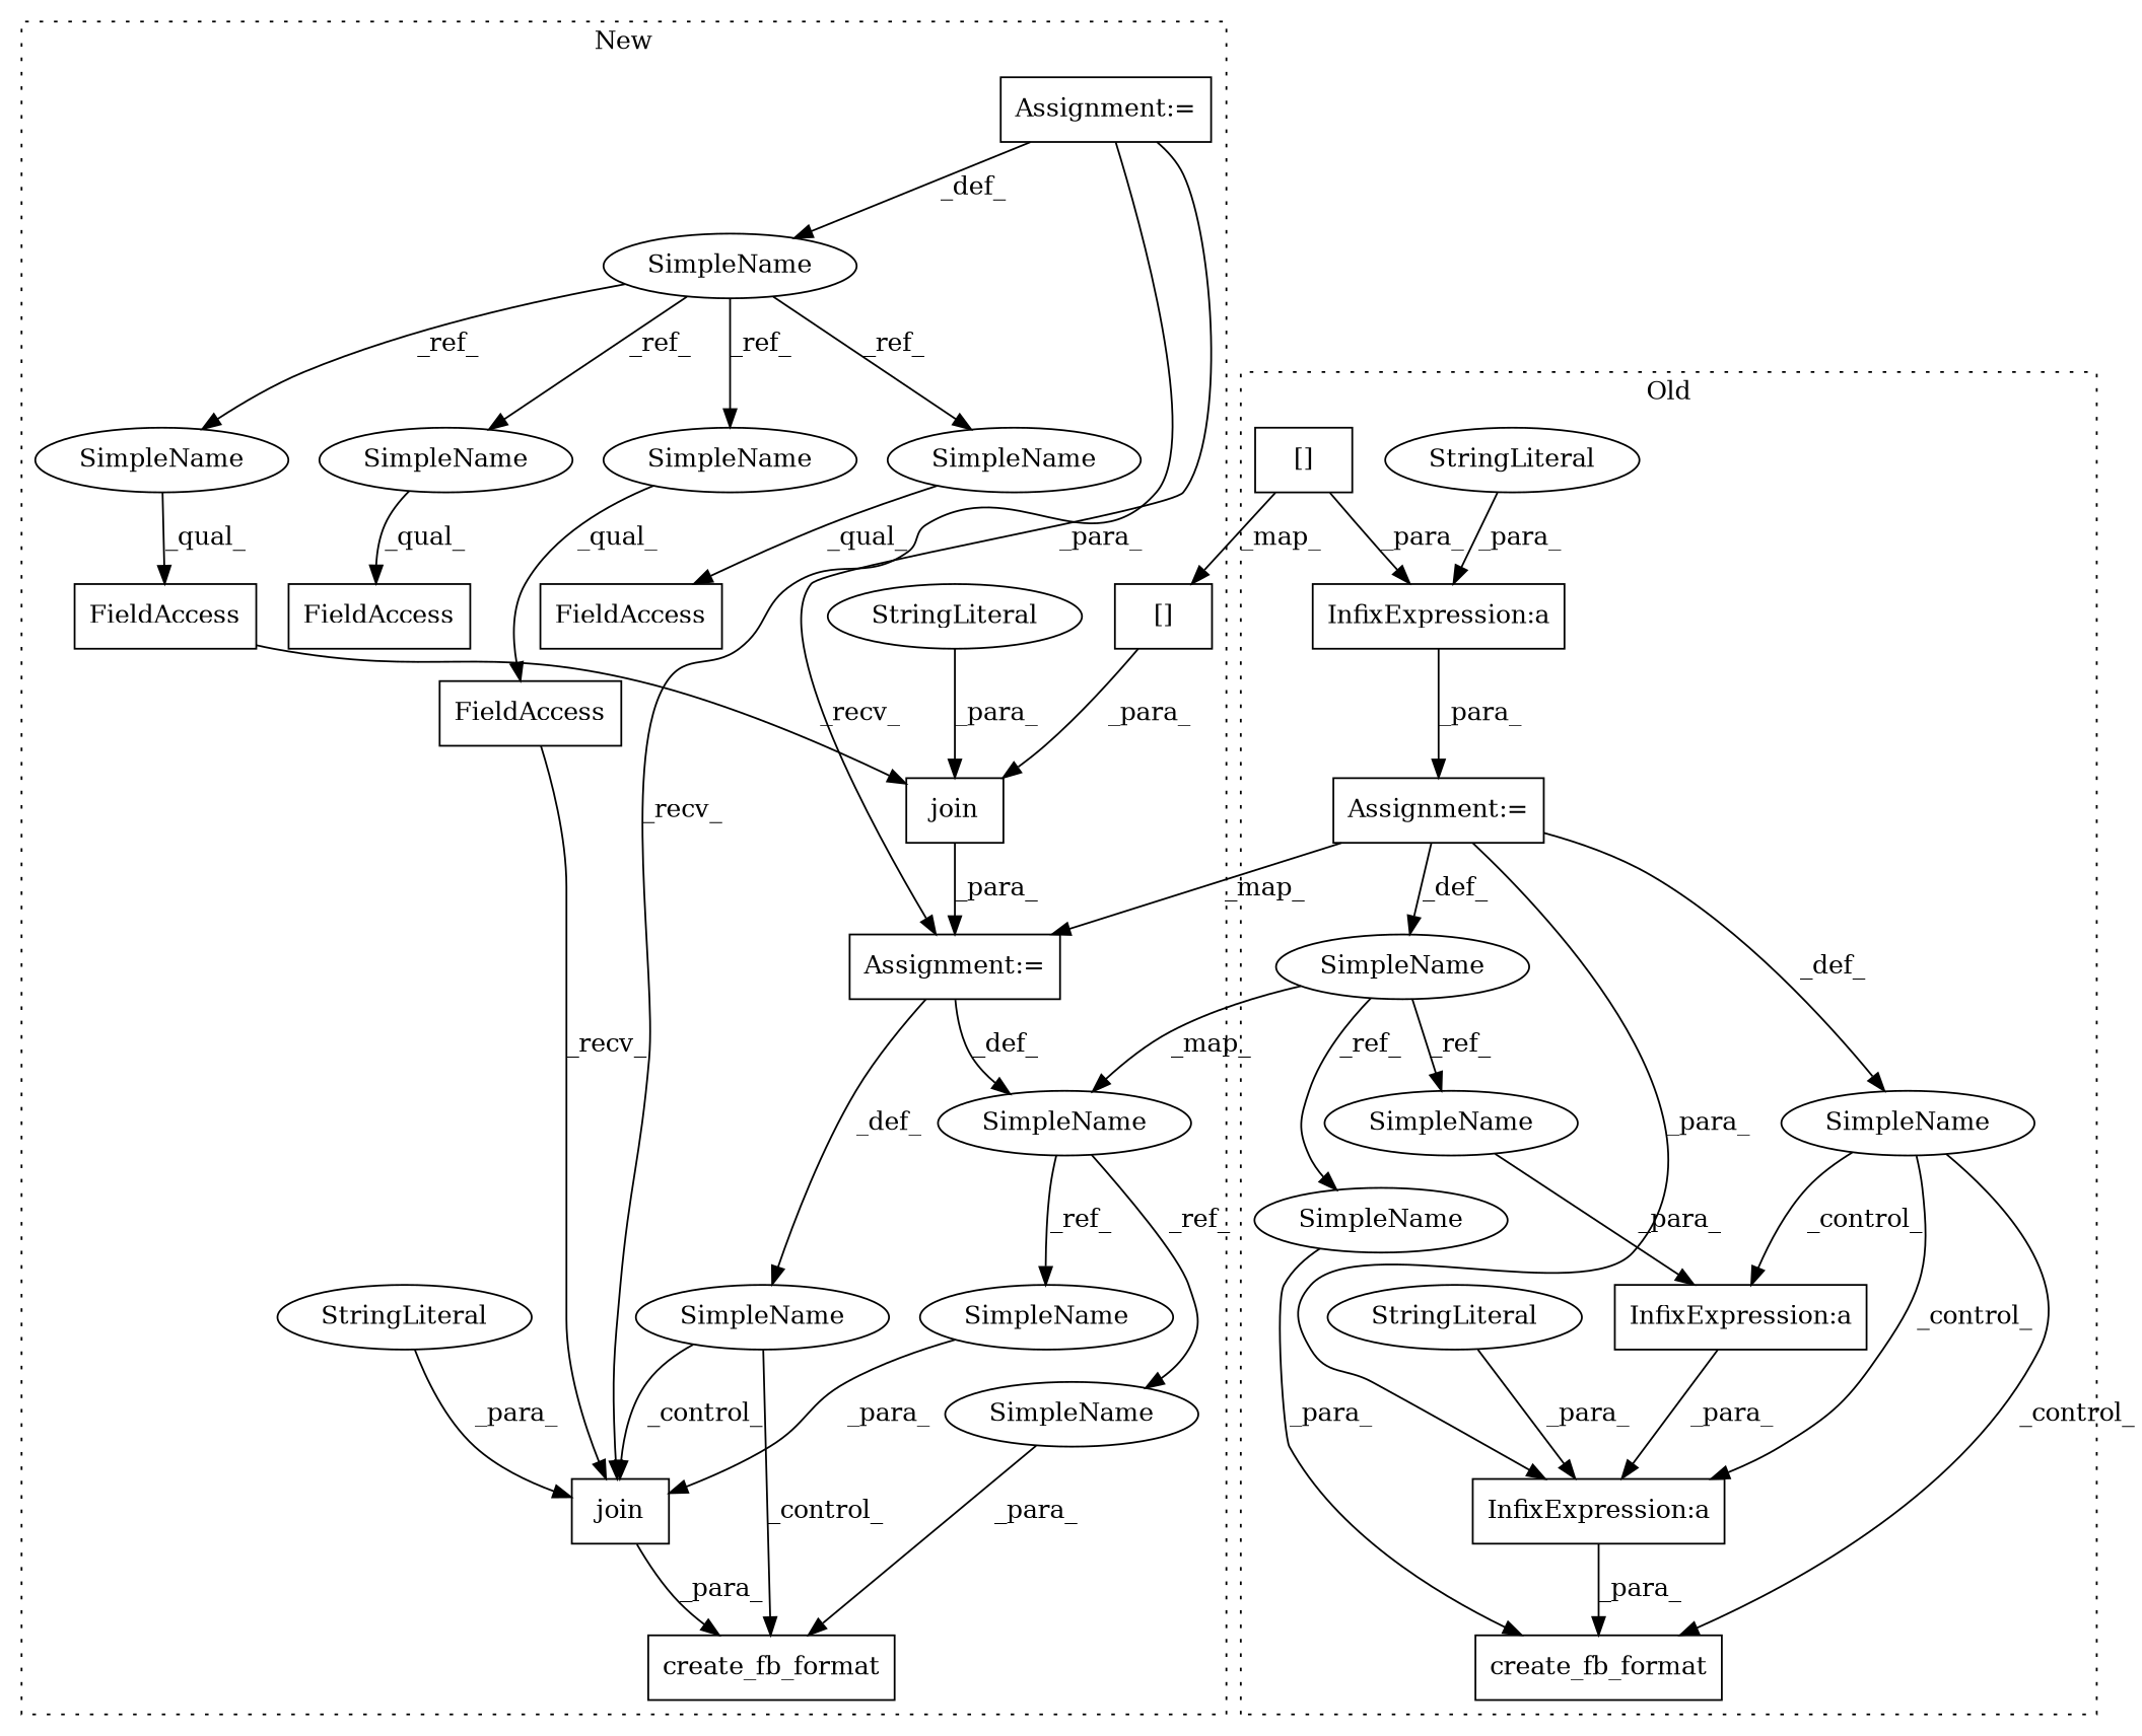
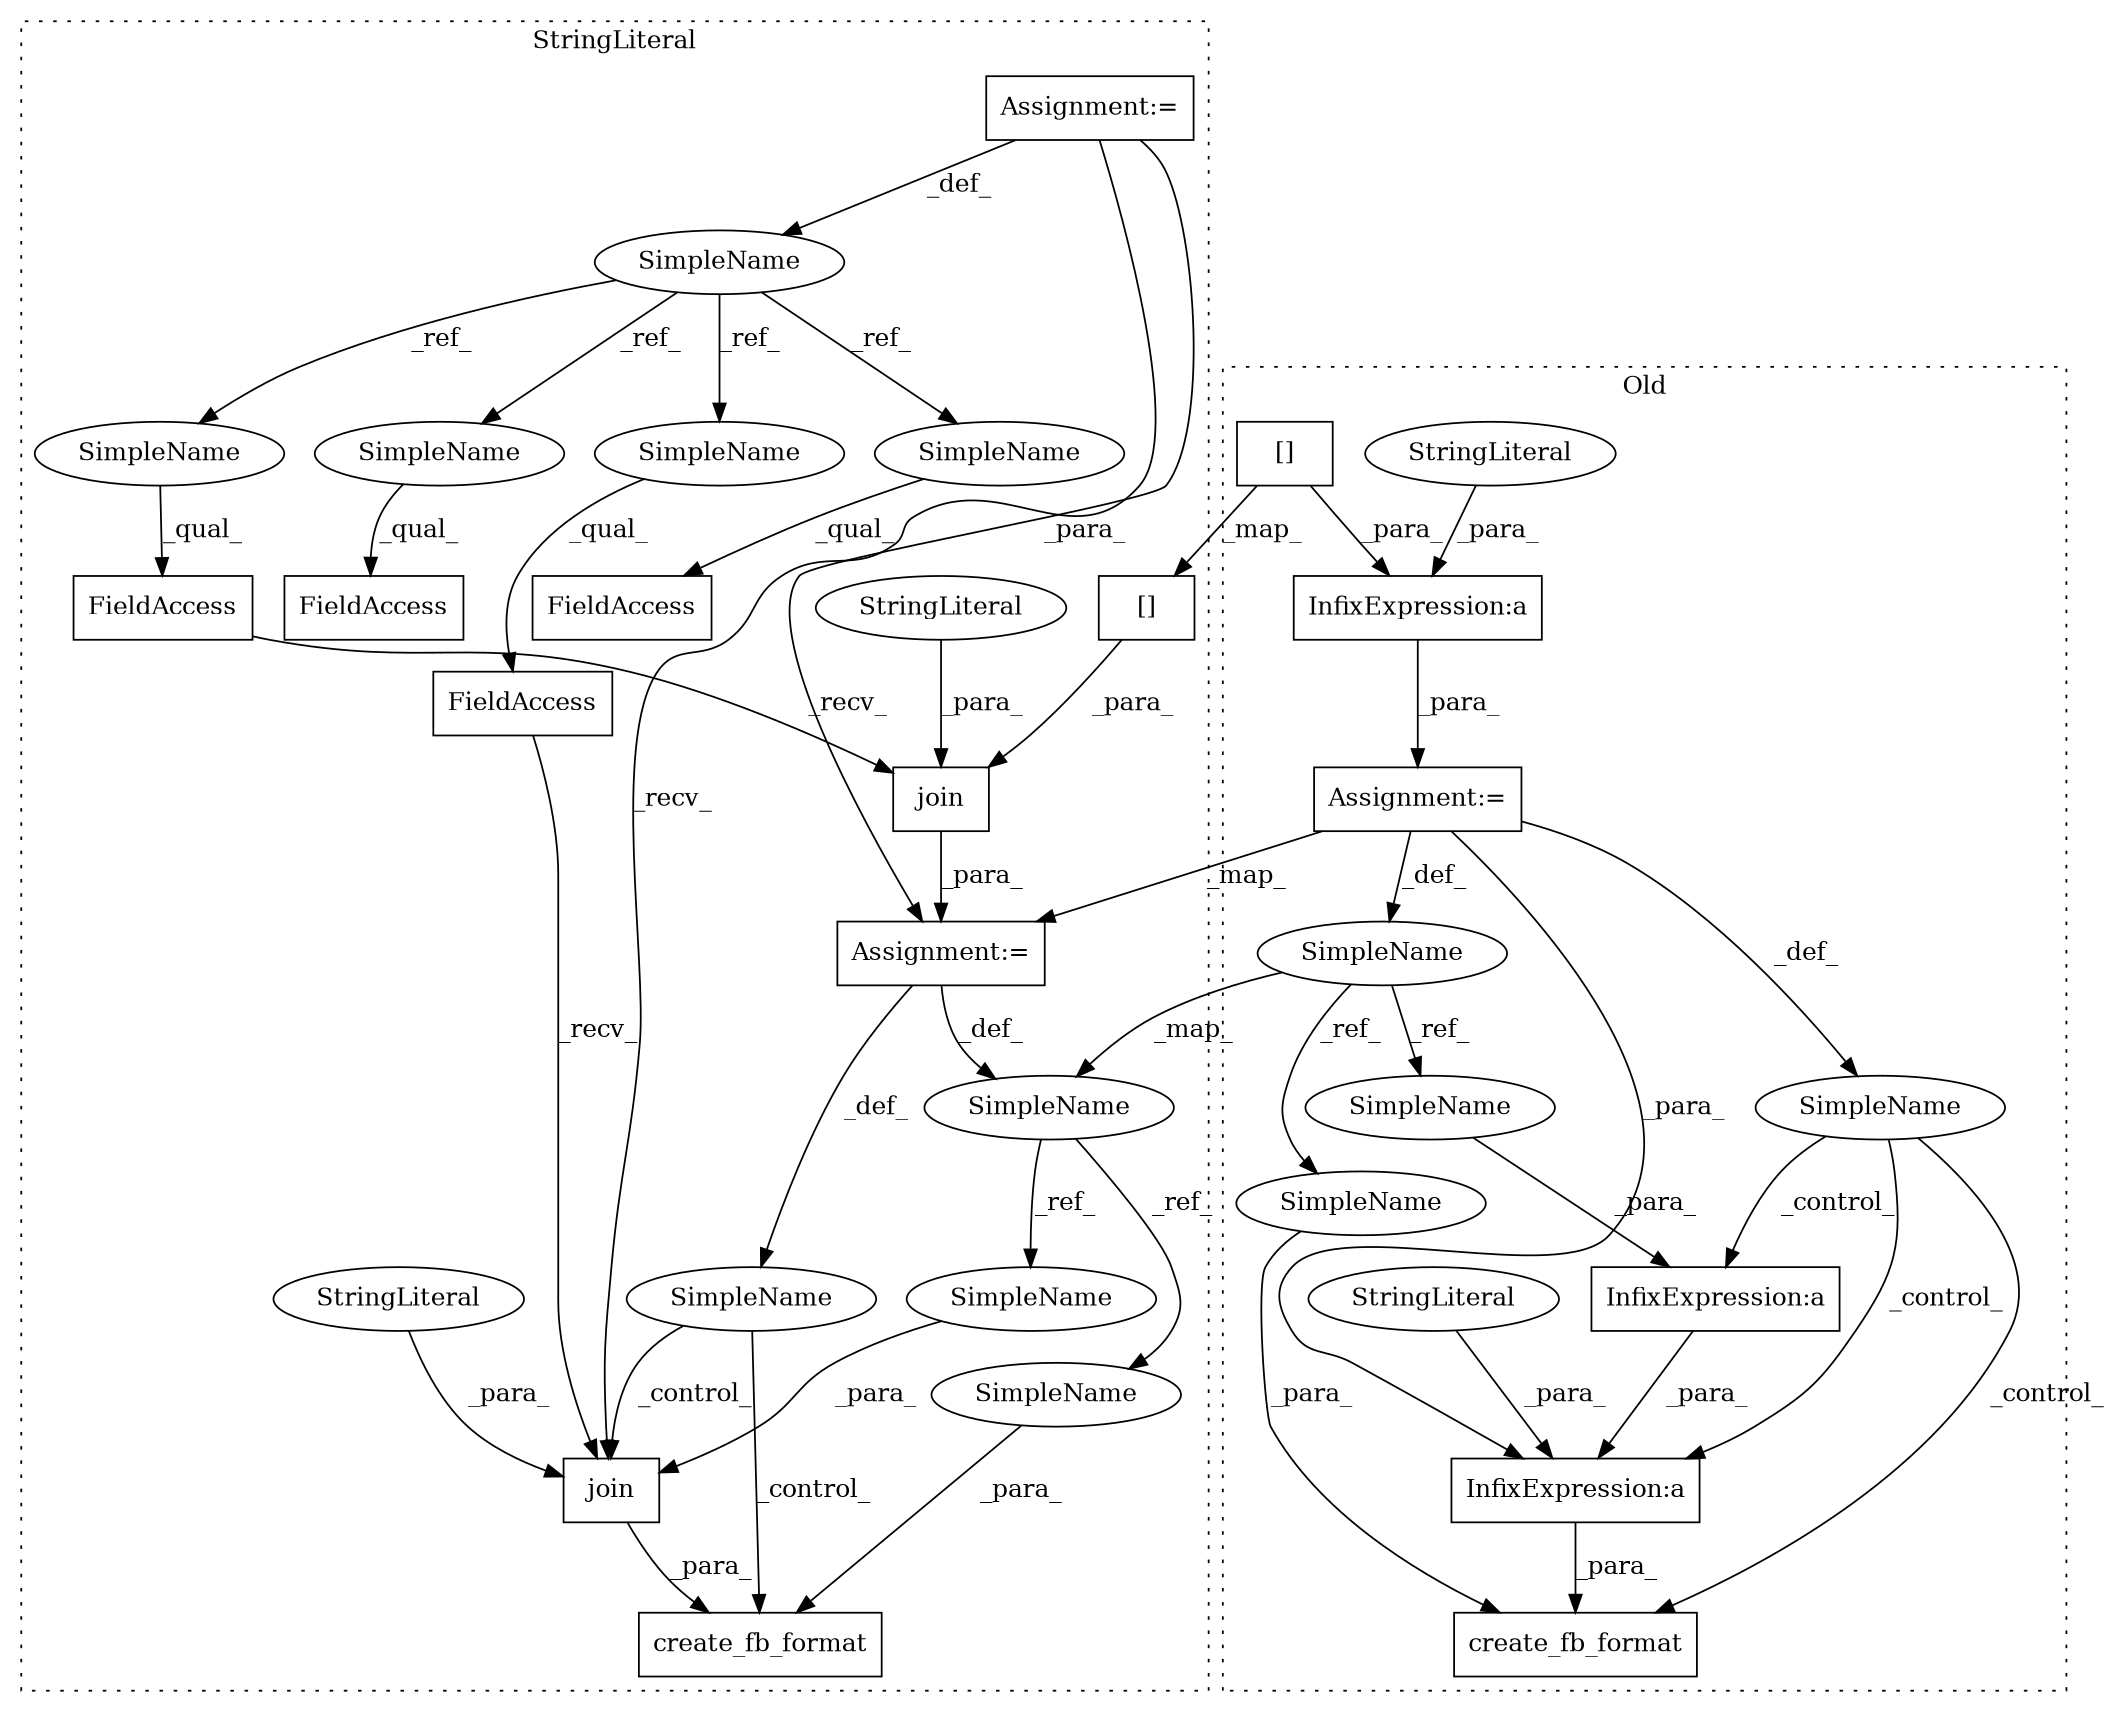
  digraph {
    node [a=42 l=5 shape=ellipse]
    n1 [a=32 l="17,1" label=create_fb_format s="2651,2733" shape=box]
    n2 [a=27 l=3 label="InfixExpression:a" s=2607 shape=box]
    n3 [a=27 l=3 label="InfixExpression:a" s=2167 shape=box]
    n4 [a=2 l="4,1" label="[]" s="2152,2166" shape=box]
    n5 [label=SimpleName s=2145]
    n6 [label=SimpleName l=""]
    n7 [a=45 l=16 label=StringLiteral s=2170]
    n8 [a=7 l=1 label="Assignment:=" s=2150 shape=box]
    n9 [a=27 l=3 label="InfixExpression:a" s=2699 shape=box]
    n10 [a=45 l=25 label=StringLiteral s=2702]
    n11 [label=SimpleName s=2602]
    n12 [label=SimpleName s=2728]
    n13 [a=32 l="5,1" label=join s="2258,2293" shape=box]
    n14 [a=2 l="4,1" label="[]" s="2263,2277" shape=box]
    n15 [a=32 l="17,1" label=create_fb_format s="2780,2886" shape=box]
    n16 [label=SimpleName s=2244]
    n17 [a=22 l=7 label=FieldAccess s=2250 shape=box]
    n18 [l=2 label=SimpleName s=2205]
    n19 [a=22 l=7 label=FieldAccess s=2722 shape=box]
    n20 [a=22 l=7 label=FieldAccess s=2797 shape=box]
    n21 [label=SimpleName l=""]
    n22 [a=32 l="5,1" label=join s="2730,2771" shape=box]
    n23 [a=45 l=30 label=StringLiteral s=2741]
    n24 [a=45 l=14 label=StringLiteral s=2279]
    n25 [a=7 l=2 label="Assignment:=" s=2205 shape=box]
    n26 [a=7 l=1 label="Assignment:=" s=2249 shape=box]
    n27 [a=22 l=7 label=FieldAccess s=2835 shape=box]
    n28 [label=SimpleName s=2881]
    n29 [label=SimpleName s=2735]
    n30 [l=2 label=SimpleName s=2722]
    n31 [l=2 label=SimpleName s=2250]
    n32 [l=2 label=SimpleName s=2797]
    n33 [l=2 label=SimpleName s=2835]
    subgraph cluster_1 {
      label=Old
      style=dotted
      n1
      n2
      n3
      n4
      n5
      n6
      n7
      n8
      n9
      n10
      n11
      n12
    }
    subgraph cluster_2 {
-     label=New
+     label=StringLiteral
      style=dotted
      n13
      n14
      n15
      n16
      n17
      n18
      n19
      n20
      n21
      n22
      n23
      n24
      n25
      n26
      n27
      n28
      n29
      n30
      n31
      n32
      n33
    }
    n2 -> n9 [label=_para_]
    n3 -> n8 [label=_para_]
    n4 -> n3 [label=_para_]
    n4 -> n14 [label=_map_]
    n5 -> n11 [label=_ref_]
    n5 -> n12 [label=_ref_]
    n5 -> n16 [label=_map_]
    n6 -> n1 [label=_control_]
    n6 -> n2 [label=_control_]
    n6 -> n9 [label=_control_]
    n7 -> n3 [label=_para_]
    n8 -> n5 [label=_def_]
    n8 -> n6 [label=_def_]
    n8 -> n9 [label=_para_]
    n8 -> n26 [label=_map_]
    n9 -> n1 [label=_para_]
    n10 -> n9 [label=_para_]
    n11 -> n2 [label=_para_]
    n12 -> n1 [label=_para_]
    n13 -> n26 [label=_para_]
    n14 -> n13 [label=_para_]
    n16 -> n28 [label=_ref_]
    n16 -> n29 [label=_ref_]
    n17 -> n13 [label=_recv_]
    n18 -> n30 [label=_ref_]
    n18 -> n31 [label=_ref_]
    n18 -> n32 [label=_ref_]
    n18 -> n33 [label=_ref_]
    n19 -> n22 [label=_recv_]
    n21 -> n15 [label=_control_]
    n21 -> n22 [label=_control_]
    n22 -> n15 [label=_para_]
    n23 -> n22 [label=_para_]
    n24 -> n13 [label=_para_]
    n25 -> n18 [label=_def_]
    n25 -> n22 [label=_recv_]
    n25 -> n26 [label=_para_]
    n26 -> n16 [label=_def_]
    n26 -> n21 [label=_def_]
    n28 -> n15 [label=_para_]
    n29 -> n22 [label=_para_]
    n30 -> n19 [label=_qual_]
    n31 -> n17 [label=_qual_]
    n32 -> n20 [label=_qual_]
    n33 -> n27 [label=_qual_]
  }
